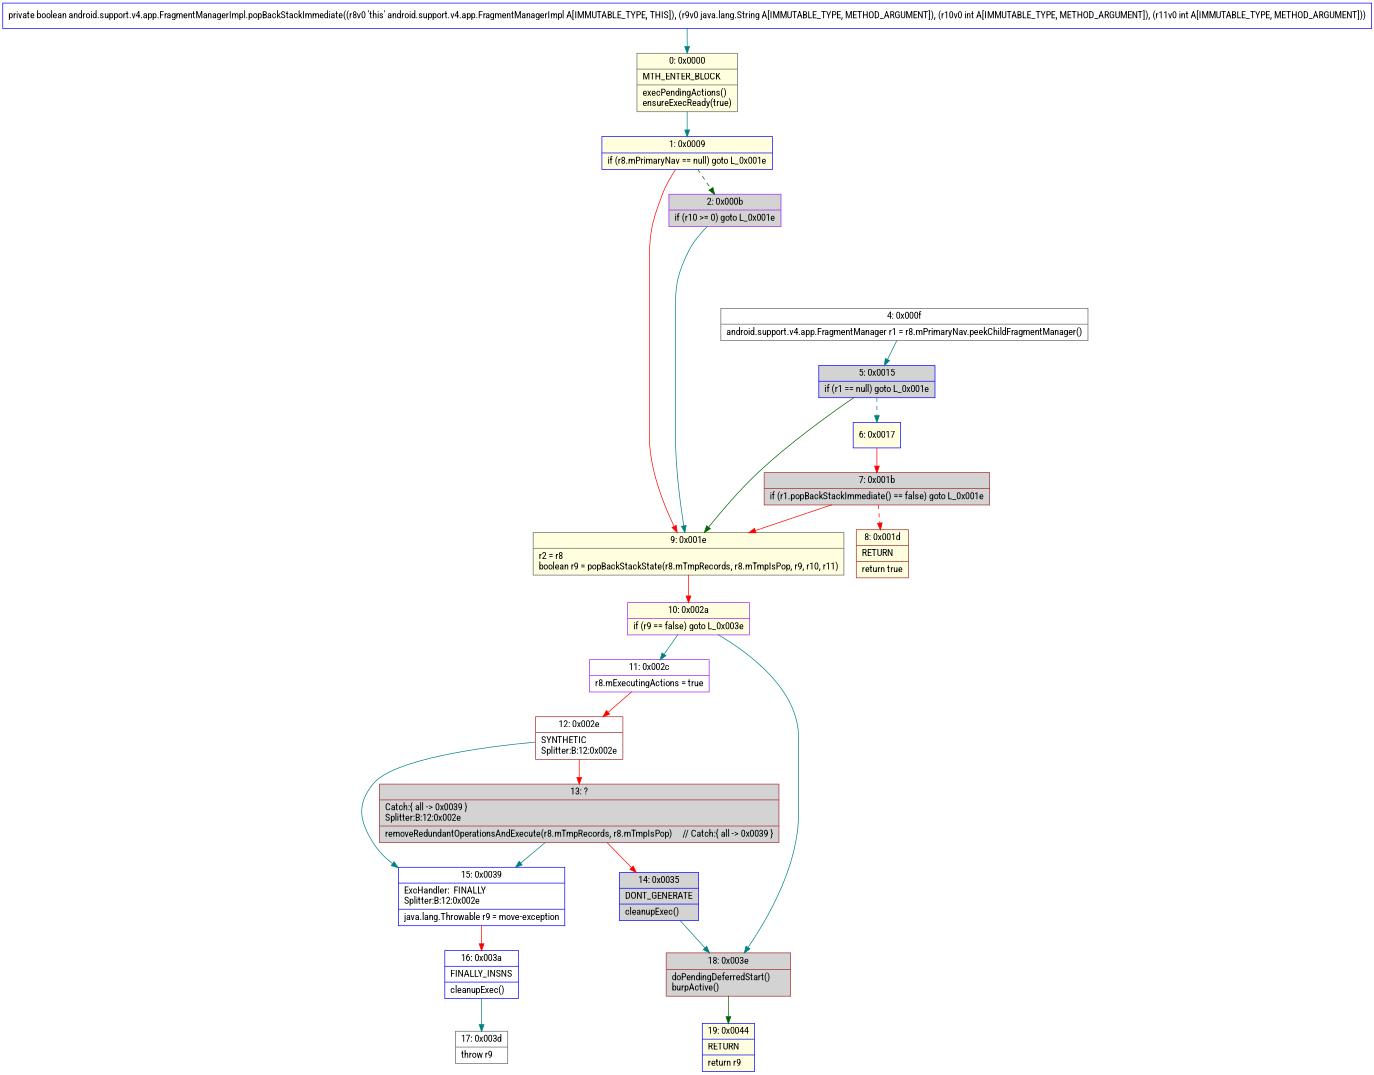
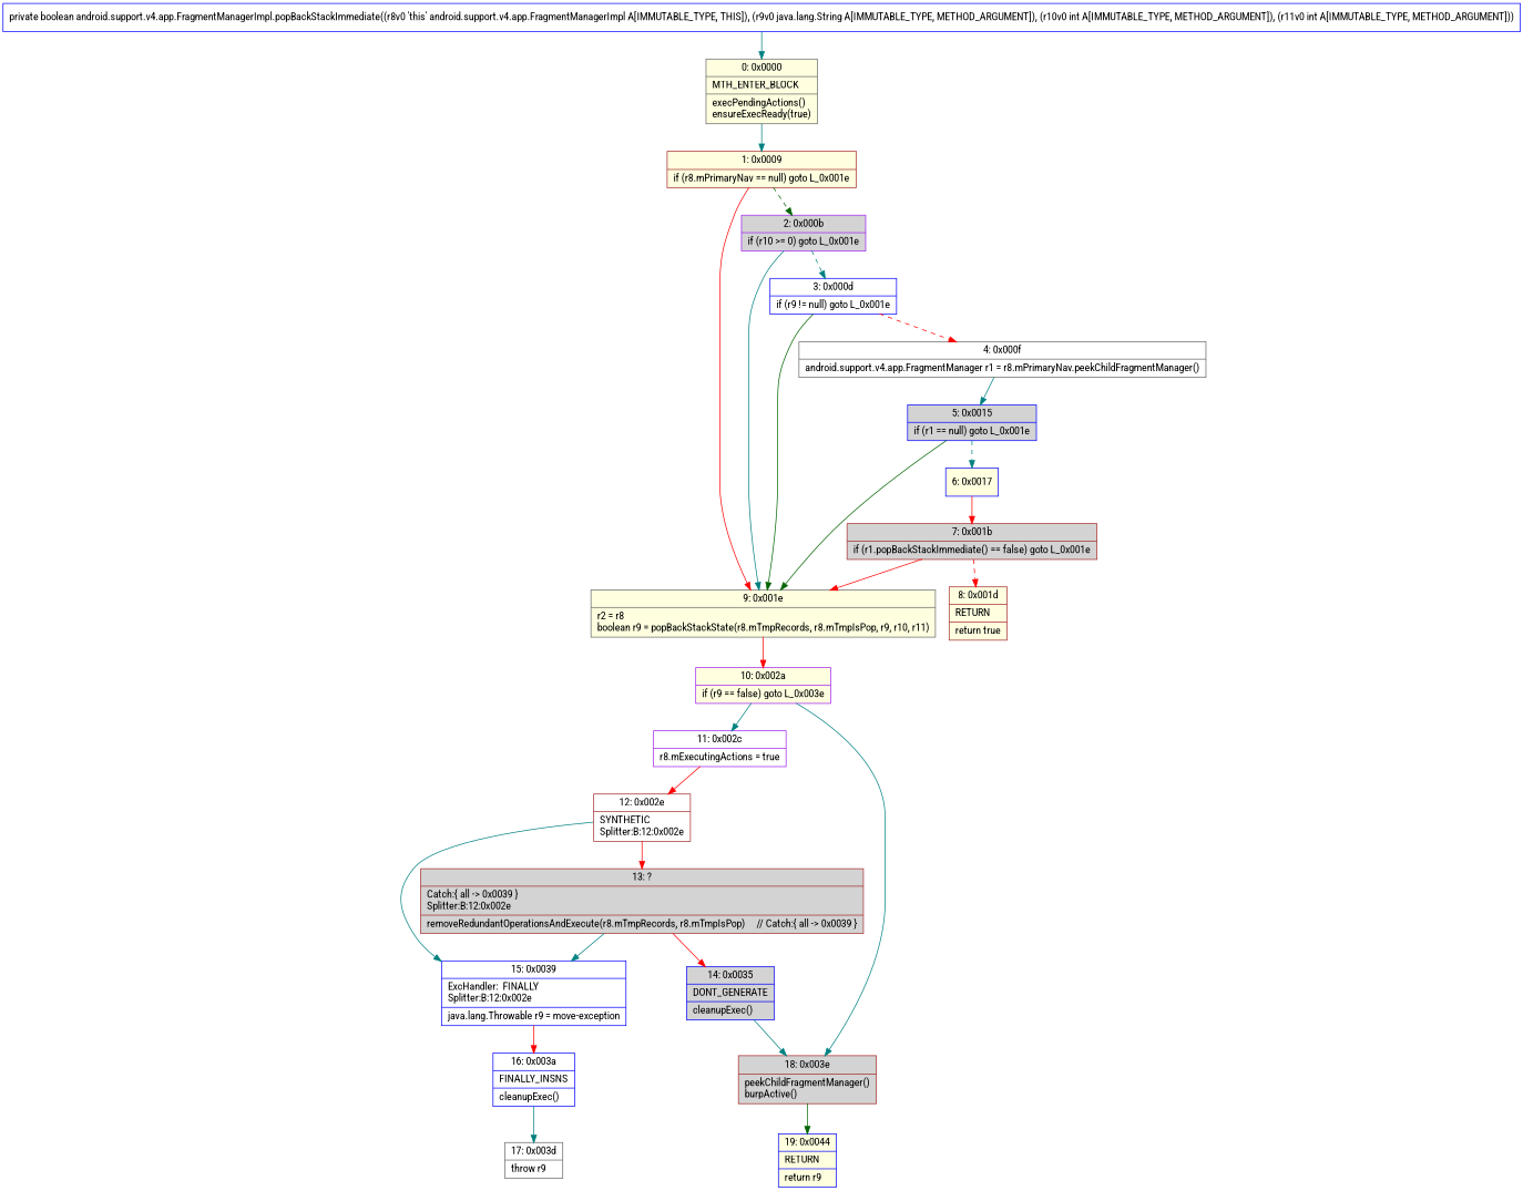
  digraph {
    fontname="Roboto Condensed"
    node [color=blue fillcolor=white fontname="Roboto Condensed" shape=record style=filled]
    edge [color=teal fontname="Roboto Condensed"]
    n1 [color=gray40 fillcolor=lightyellow label="{0\:\ 0x0000|MTH_ENTER_BLOCK\l|execPendingActions()\lensureExecReady(true)\l}"]
-   n2 [fillcolor=lightyellow label="{1\:\ 0x0009|if (r8.mPrimaryNav == null) goto L_0x001e\l}"]
+   n2 [color=brown fillcolor=lightyellow label="{1\:\ 0x0009|if (r8.mPrimaryNav == null) goto L_0x001e\l}"]
    n3 [color=purple fillcolor=lightgrey label="{2\:\ 0x000b|if (r10 \>= 0) goto L_0x001e\l}"]
    n4 [color=gray40 fillcolor=lightyellow label="{9\:\ 0x001e|r2 = r8\lboolean r9 = popBackStackState(r8.mTmpRecords, r8.mTmpIsPop, r9, r10, r11)\l}"]
+   n5 [label="{3\:\ 0x000d|if (r9 != null) goto L_0x001e\l}"]
    n6 [color=purple fillcolor=lightyellow label="{10\:\ 0x002a|if (r9 == false) goto L_0x003e\l}"]
    n7 [color=gray40 label="{4\:\ 0x000f|android.support.v4.app.FragmentManager r1 = r8.mPrimaryNav.peekChildFragmentManager()\l}"]
    n8 [fillcolor=lightgrey label="{5\:\ 0x0015|if (r1 == null) goto L_0x001e\l}"]
    n9 [fillcolor=lightyellow label="{6\:\ 0x0017}"]
    n10 [color=brown fillcolor=lightgrey label="{7\:\ 0x001b|if (r1.popBackStackImmediate() == false) goto L_0x001e\l}"]
    n11 [color=brown fillcolor=lightyellow label="{8\:\ 0x001d|RETURN\l|return true\l}"]
    n12 [color=purple label="{11\:\ 0x002c|r8.mExecutingActions = true\l}"]
-   n13 [color=brown fillcolor=lightgrey label="{18\:\ 0x003e|doPendingDeferredStart()\lburpActive()\l}"]
+   n13 [color=brown fillcolor=lightgrey label="{18\:\ 0x003e|peekChildFragmentManager()\lburpActive()\l}"]
    n14 [color=brown label="{12\:\ 0x002e|SYNTHETIC\lSplitter:B:12:0x002e\l}"]
    n15 [fillcolor=lightyellow label="{19\:\ 0x0044|RETURN\l|return r9\l}"]
    n16 [color=brown fillcolor=lightgrey label="{13\:\ ?|Catch:\{ all \-\> 0x0039 \}\lSplitter:B:12:0x002e\l|removeRedundantOperationsAndExecute(r8.mTmpRecords, r8.mTmpIsPop)     \/\/ Catch:\{ all \-\> 0x0039 \}\l}"]
    n17 [label="{15\:\ 0x0039|ExcHandler:  FINALLY\lSplitter:B:12:0x002e\l|java.lang.Throwable r9 = move\-exception\l}"]
    n18 [fillcolor=lightgrey label="{14\:\ 0x0035|DONT_GENERATE\l|cleanupExec()\l}"]
    n19 [label="{16\:\ 0x003a|FINALLY_INSNS\l|cleanupExec()\l}"]
    n20 [color=gray40 label="{17\:\ 0x003d|throw r9\l}"]
    n21 [label="{private boolean android.support.v4.app.FragmentManagerImpl.popBackStackImmediate((r8v0 'this' android.support.v4.app.FragmentManagerImpl A[IMMUTABLE_TYPE, THIS]), (r9v0 java.lang.String A[IMMUTABLE_TYPE, METHOD_ARGUMENT]), (r10v0 int A[IMMUTABLE_TYPE, METHOD_ARGUMENT]), (r11v0 int A[IMMUTABLE_TYPE, METHOD_ARGUMENT])) }"]
    n1 -> n2
    n2 -> n3 [color=darkgreen style=dashed]
    n2 -> n4 [color=red]
    n3 -> n4
+   n3 -> n5 [style=dashed]
    n4 -> n6 [color=red]
+   n5 -> n4 [color=darkgreen]
+   n5 -> n7 [color=red style=dashed]
    n6 -> n12 [style=solid]
    n6 -> n13
    n7 -> n8
    n8 -> n4 [color=darkgreen]
    n8 -> n9 [style=dashed]
    n9 -> n10 [color=red]
    n10 -> n4 [color=red]
    n10 -> n11 [color=red style=dashed]
    n12 -> n14 [color=red]
    n13 -> n15 [color=darkgreen]
    n14 -> n16 [color=red]
    n14 -> n17
    n16 -> n17
    n16 -> n18 [color=red]
    n17 -> n19 [color=red]
    n18 -> n13
    n19 -> n20
    n21 -> n1
  }
